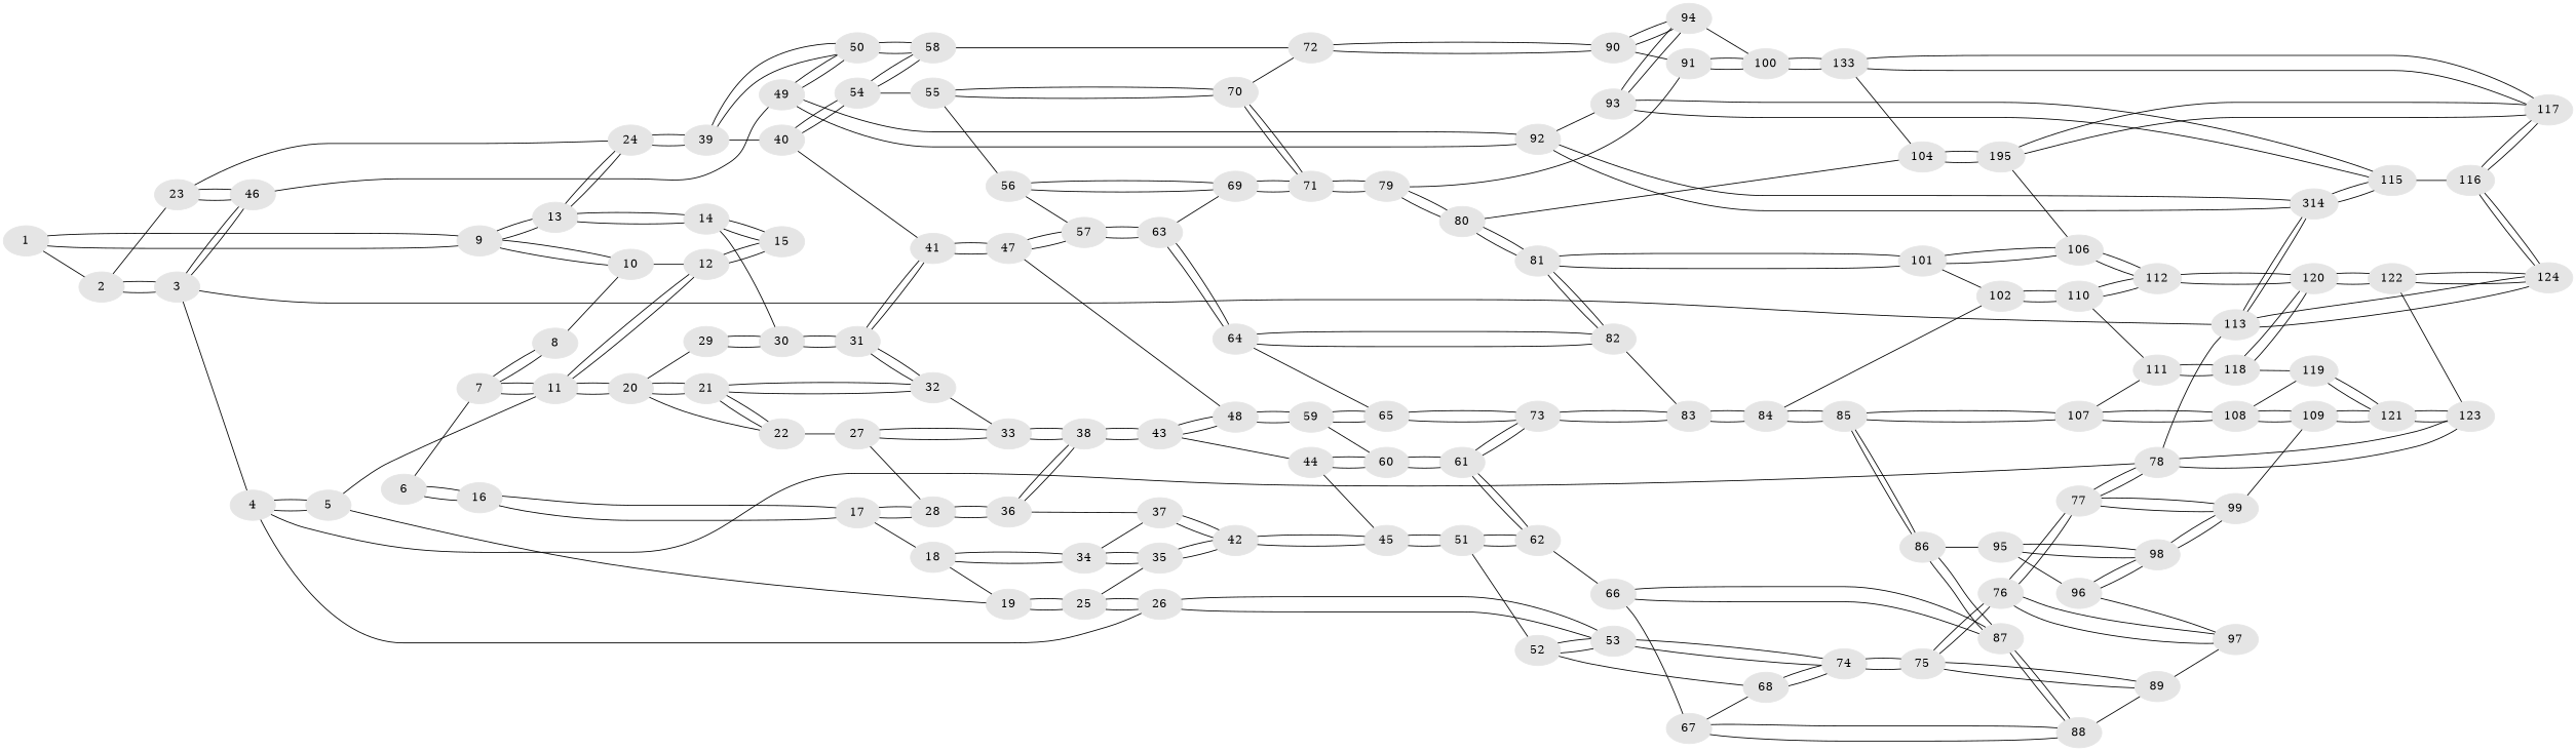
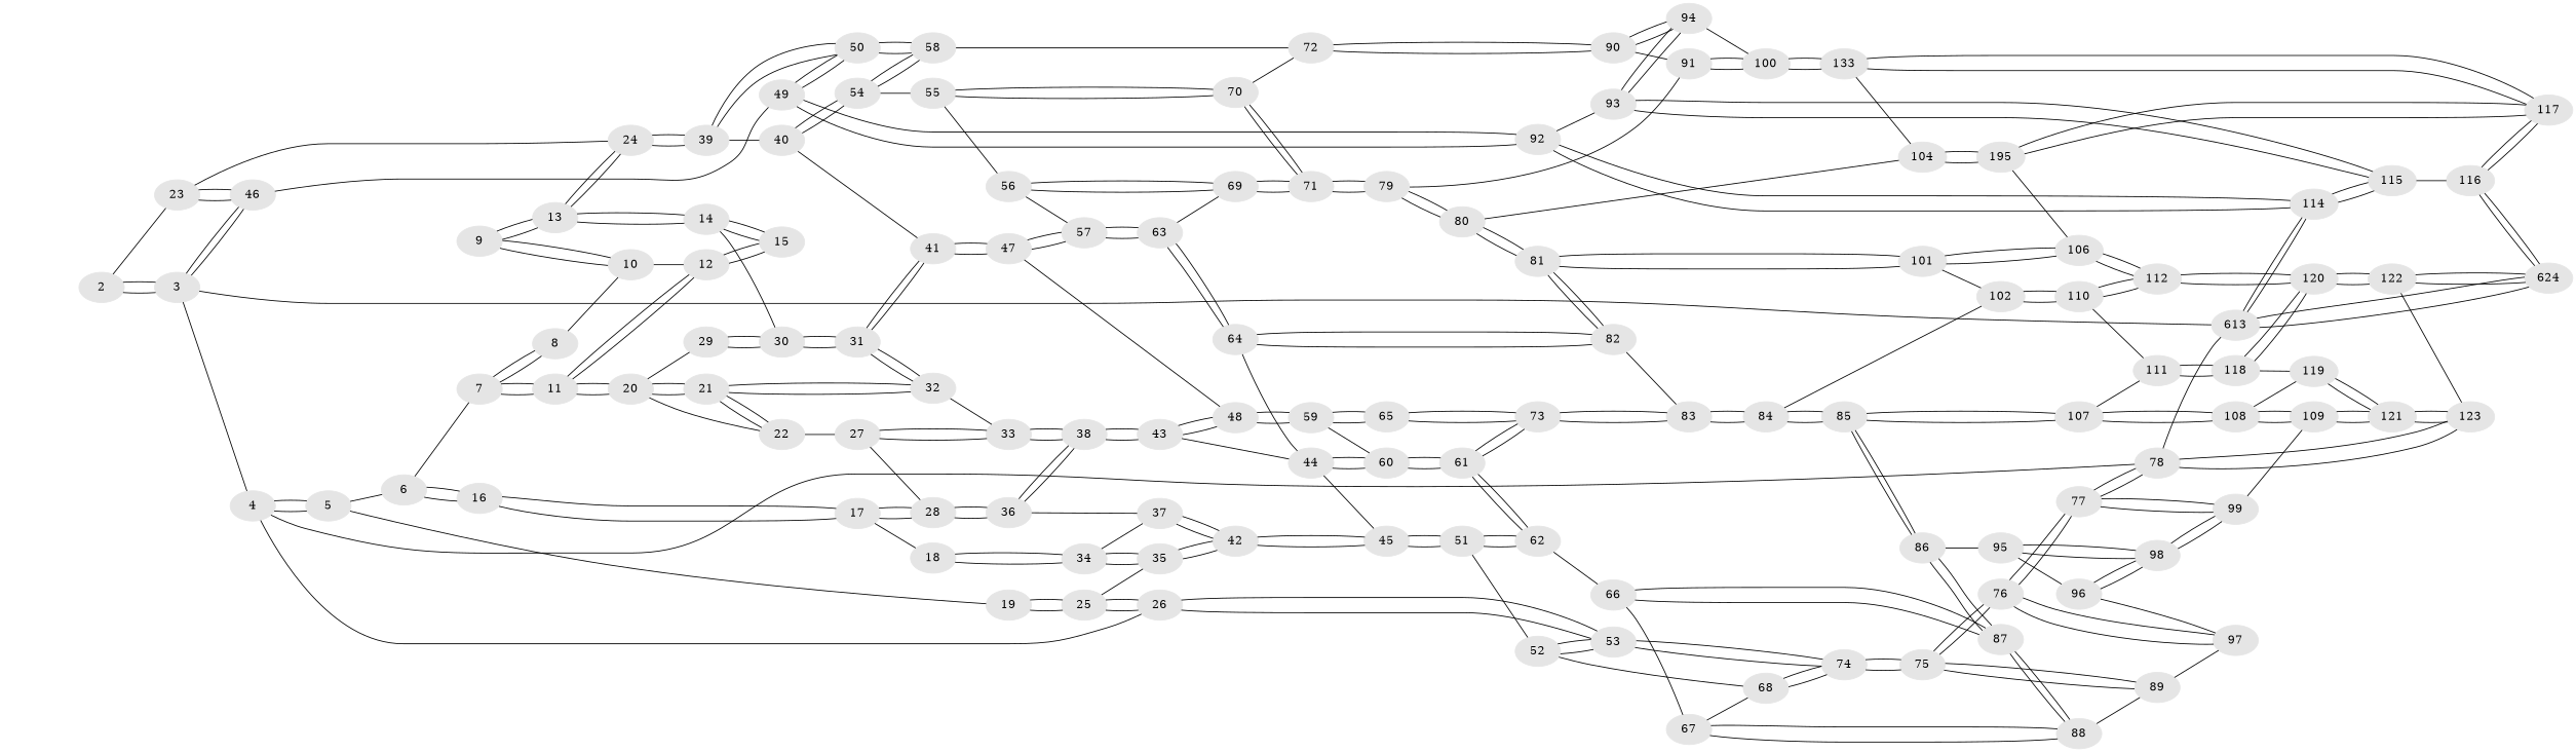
  graph {
    rankdir=LR
    node [color=gray90 style=filled]
-   1
    2
    9
    3
    23
    10
    13
    4
    46
-   113
+   113 [label=613]
    24
    5
    26
    78
    49
-   114 [label=314]
-   124
+   114
+   124 [label=624]
    6
    19
    53
    123
    7
    16
    25
    8
    11
    17
    12
    20
    14
    15
    22
    21
    29
    30
    39
    31
    18
    28
    27
    34
    36
    35
    37
    32
    33
    40
    50
    42
    74
    38
    41
    47
    43
    45
    44
    48
    54
    58
    55
    57
    51
    60
    59
    61
    52
    62
    92
    63
    65
    93
    72
    68
    66
    75
    56
    70
    69
    71
    64
    90
    73
    83
    67
    87
    82
    88
    89
    79
    80
    91
    94
    84
    76
    77
    97
    99
    109
    81
    104
    100
    101
    n103 [label=195]
    102
    106
    85
    86
    107
    110
    95
    108
    111
    96
    98
    n115 [label=133]
    115
    116
    121
    117
    112
    120
    119
    118
    122
-   1 -- 2
-   1 -- 9
-   1 -- 9
    2 -- 3
    2 -- 3
    2 -- 23
    9 -- 10
    9 -- 10
    9 -- 13
    9 -- 13
    3 -- 4
    3 -- 46
    3 -- 46
    3 -- 113
    23 -- 46
    23 -- 46
    23 -- 24
    10 -- 12
    13 -- 24
    13 -- 24
    13 -- 14
    13 -- 14
    4 -- 5
    4 -- 5
    4 -- 26
    4 -- 78
    46 -- 49
    113 -- 114
    113 -- 114
    113 -- 124
    113 -- 124
    24 -- 39
    24 -- 39
-   5 -- 11
+   5 -- 6
    5 -- 19
    26 -- 53
    26 -- 53
    78 -- 113
    78 -- 123
    78 -- 123
    49 -- 50
    49 -- 50
    49 -- 92
    49 -- 92
    114 -- 115
    114 -- 115
    6 -- 7
    6 -- 16
    6 -- 16
    19 -- 25
    19 -- 25
    53 -- 74
    53 -- 74
    7 -- 8
    7 -- 8
    7 -- 11
    7 -- 11
    16 -- 17
    16 -- 17
    25 -- 26
    25 -- 26
    25 -- 35
    8 -- 10
    11 -- 12
    11 -- 12
    11 -- 20
    11 -- 20
    17 -- 18
    17 -- 28
    17 -- 28
    12 -- 15
    12 -- 15
    20 -- 22
    20 -- 21
    20 -- 21
    20 -- 29
    14 -- 15
    14 -- 15
    14 -- 30
    22 -- 27
    21 -- 22
    21 -- 22
    21 -- 32
    21 -- 32
    29 -- 30
    29 -- 30
    30 -- 31
    30 -- 31
    39 -- 40
    39 -- 50
    39 -- 50
    31 -- 32
    31 -- 32
    31 -- 41
    31 -- 41
-   18 -- 19
    18 -- 34
    18 -- 34
    28 -- 36
    28 -- 36
    27 -- 28
    27 -- 33
    27 -- 33
    34 -- 35
    34 -- 35
    34 -- 37
    36 -- 37
    36 -- 38
    36 -- 38
    35 -- 42
    35 -- 42
    37 -- 42
    37 -- 42
    32 -- 33
    33 -- 38
    33 -- 38
    40 -- 41
    40 -- 54
    40 -- 54
    50 -- 58
    50 -- 58
    42 -- 45
    42 -- 45
    74 -- 75
    74 -- 75
    38 -- 43
    38 -- 43
    41 -- 47
    41 -- 47
    47 -- 48
    47 -- 57
    47 -- 57
    43 -- 44
    43 -- 48
    43 -- 48
    45 -- 51
    45 -- 51
    44 -- 45
    44 -- 60
    44 -- 60
    48 -- 59
    48 -- 59
    54 -- 58
    54 -- 58
    54 -- 55
    58 -- 72
    55 -- 56
    55 -- 70
    55 -- 70
    57 -- 63
    57 -- 63
    51 -- 52
    51 -- 62
    51 -- 62
    60 -- 61
    60 -- 61
    59 -- 60
    59 -- 65
    59 -- 65
    61 -- 62
    61 -- 62
    61 -- 73
    61 -- 73
    52 -- 53
    52 -- 53
    52 -- 68
    62 -- 66
    92 -- 114
    92 -- 114
    92 -- 93
    63 -- 69
    63 -- 64
    63 -- 64
    65 -- 73
    65 -- 73
    93 -- 94
    93 -- 94
    93 -- 115
    93 -- 115
    72 -- 90
    72 -- 90
    68 -- 74
    68 -- 74
    66 -- 67
    66 -- 87
    66 -- 87
    75 -- 89
    75 -- 89
    75 -- 76
    75 -- 76
    56 -- 57
    56 -- 69
    56 -- 69
    70 -- 72
    70 -- 71
    70 -- 71
    69 -- 71
    69 -- 71
    71 -- 79
    71 -- 79
-   64 -- 65
+   64 -- 44
    64 -- 82
    64 -- 82
    90 -- 91
    90 -- 94
    90 -- 94
    73 -- 83
    73 -- 83
    83 -- 84
    83 -- 84
    67 -- 68
    67 -- 88
    67 -- 88
    87 -- 88
    87 -- 88
    82 -- 83
    88 -- 89
    89 -- 97
    79 -- 80
    79 -- 80
    79 -- 91
    80 -- 81
    80 -- 81
    80 -- 104
    91 -- 100
    91 -- 100
    94 -- 100
    84 -- 102
    84 -- 85
    84 -- 85
    76 -- 77
    76 -- 77
    76 -- 97
    76 -- 97
    77 -- 78
    77 -- 78
    77 -- 99
    77 -- 99
    99 -- 109
    109 -- 121
    109 -- 121
    81 -- 82
    81 -- 82
    81 -- 101
    81 -- 101
    104 -- n103
    104 -- n103
    100 -- n115
    100 -- n115
    101 -- 102
    101 -- 106
    101 -- 106
    n103 -- 106
    n103 -- 117
    n103 -- 117
    102 -- 110
    102 -- 110
    106 -- 112
    106 -- 112
    85 -- 86
    85 -- 86
    85 -- 107
    85 -- 107
    86 -- 87
    86 -- 87
    86 -- 95
    107 -- 108
    107 -- 108
    107 -- 111
    110 -- 111
    110 -- 112
    110 -- 112
    95 -- 96
    95 -- 98
    95 -- 98
    108 -- 109
    108 -- 109
    108 -- 119
    111 -- 118
    111 -- 118
    96 -- 97
    96 -- 98
    96 -- 98
    98 -- 99
    98 -- 99
    n115 -- 104
    n115 -- 117
    n115 -- 117
    115 -- 116
    116 -- 124
    116 -- 124
    116 -- 117
    116 -- 117
    121 -- 123
    121 -- 123
    112 -- 120
    112 -- 120
    120 -- 122
    120 -- 122
    119 -- 121
    119 -- 121
    118 -- 120
    118 -- 120
    118 -- 119
    122 -- 124
    122 -- 124
    122 -- 123
  }
